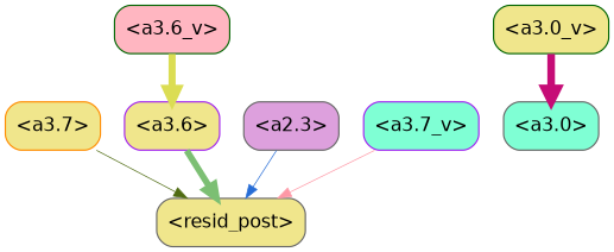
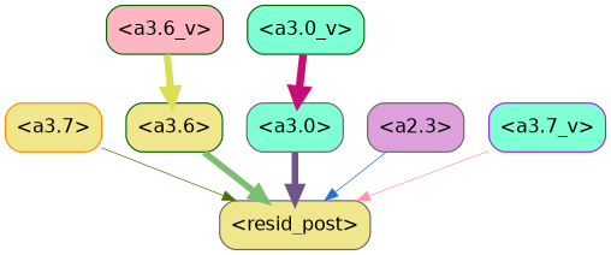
  strict digraph {
    splines=true
    node [color=gray40 fillcolor=khaki fontname=Helvetica shape=box style="filled, rounded"]
    edge [penwidth=0.6]
    "<a3.7>" [color=darkorange]
    "<resid_post>"
-   "<a3.6>" [color=purple]
+   "<a3.6>" [color=darkgreen]
    "<a3.0>" [fillcolor=aquamarine]
    "<a2.3>" [fillcolor=plum]
    "<a3.7_v>" [color=purple fillcolor=aquamarine]
    "<a3.6_v>" [color=darkgreen fillcolor=lightpink]
-   "<a3.0_v>" [color=darkgreen]
+   "<a3.0_v>" [color=darkgreen fillcolor=aquamarine]
    "<a3.7>" -> "<resid_post>" [color="#4f6b12"]
    "<a3.6>" -> "<resid_post>" [color="#7cbf73" penwidth=4.751592040061951]
+   "<a3.0>" -> "<resid_post>" [color="#715589" penwidth=4.904066681861877]
    "<a2.3>" -> "<resid_post>" [color="#276dd6"]
    "<a3.7_v>" -> "<resid_post>" [color="#fe98a6"]
    "<a3.6_v>" -> "<a3.6>" [color="#dbdd53" penwidth=5.297133803367615]
    "<a3.0_v>" -> "<a3.0>" [color="#c60c76" penwidth=5.680712580680847]
  }
